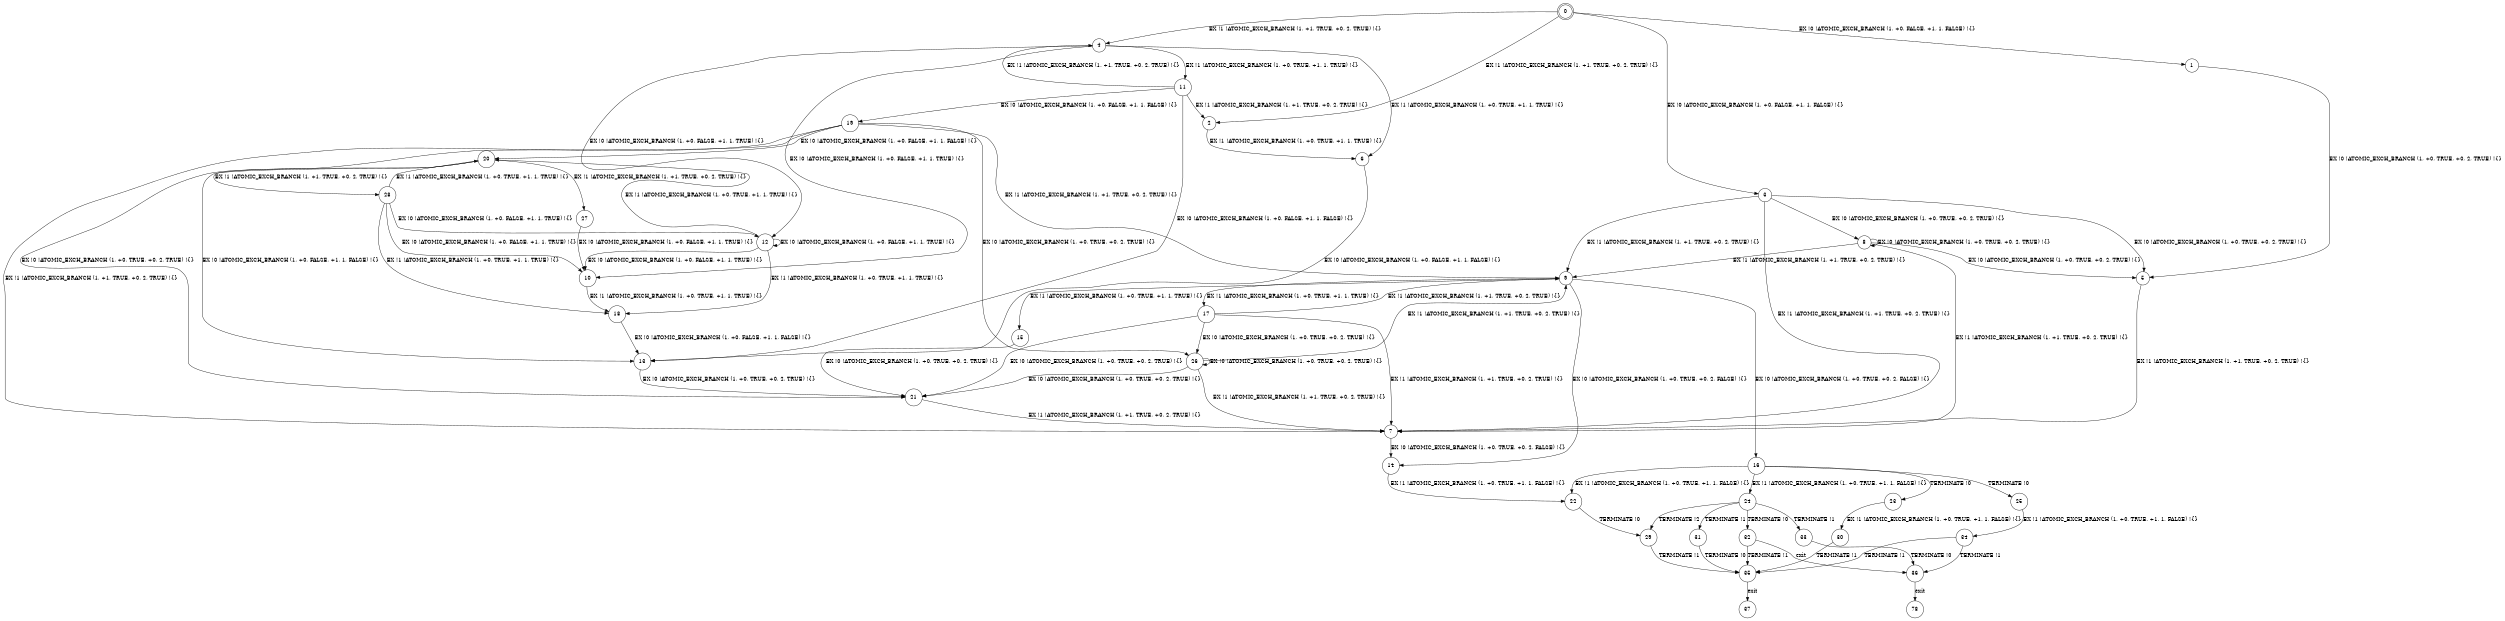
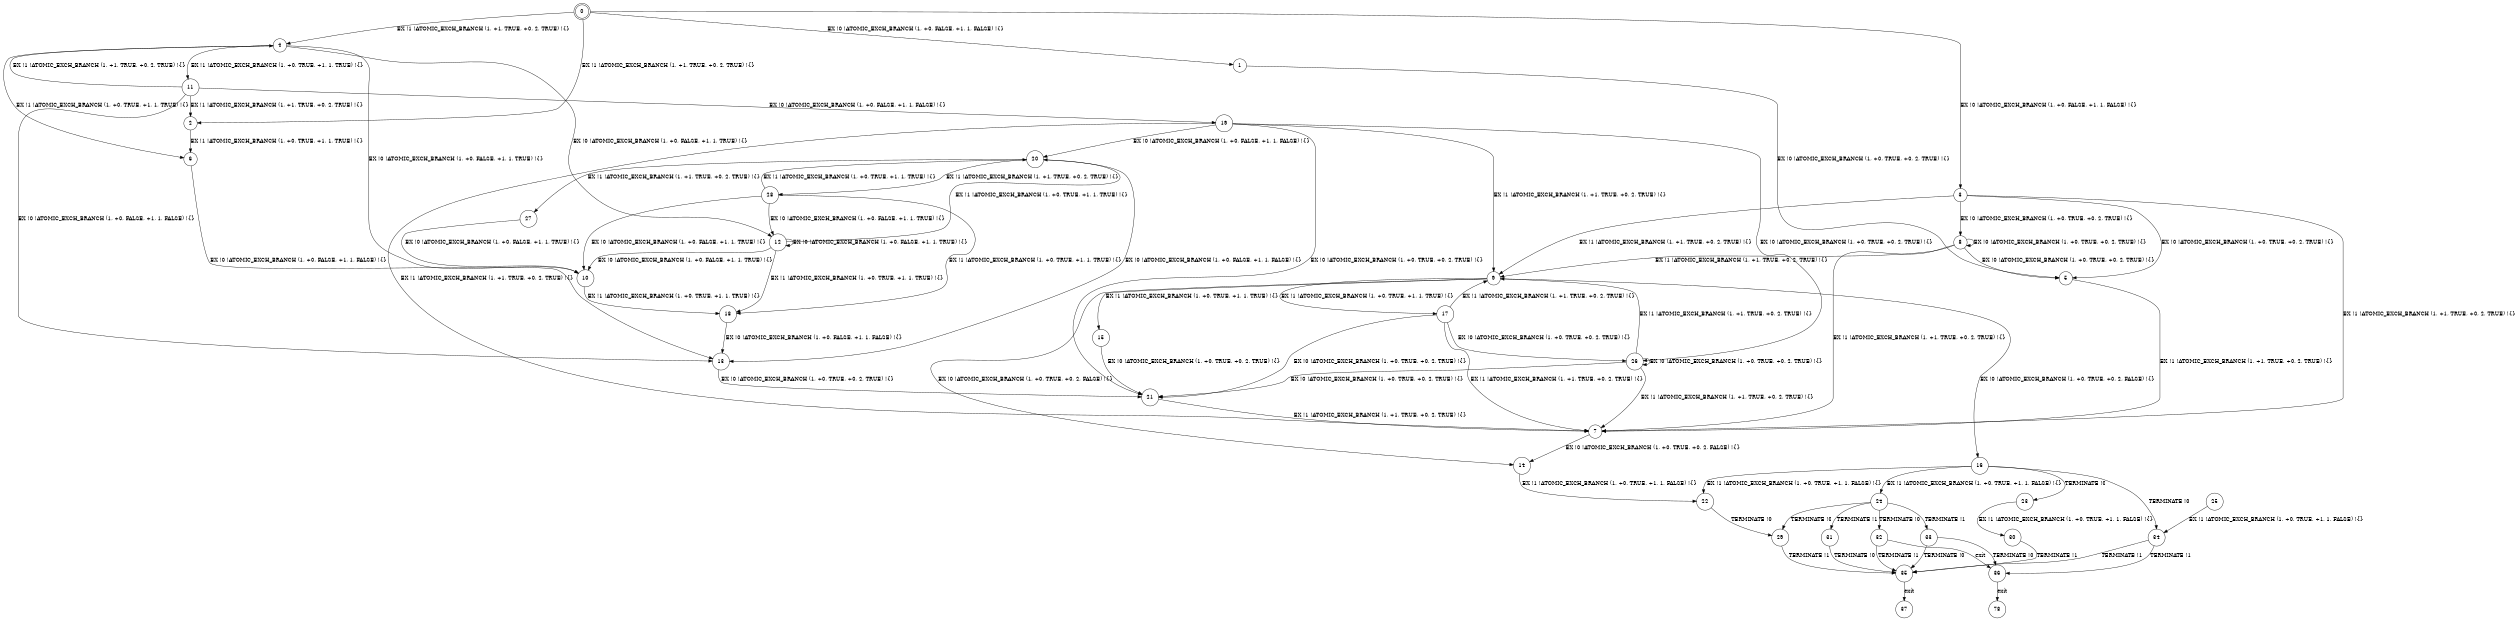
  digraph {
    node [shape=circle]
    0 [peripheries=2]
    1
    2
    3
    4
    5
    6
    7
    8
    9
    10
    11
    12
    13
    14
    15
    16
    17
    18
    19
    20
    21
    22
    23
    24
    25
    26
    27
    28
    29
    30
    31
    32
    33
    34
    35
    36
    37
    n39 [label=78]
    0 -> 1 [label="EX !0 !ATOMIC_EXCH_BRANCH (1, +0, FALSE, +1, 1, FALSE) !{}"]
    0 -> 2 [label="EX !1 !ATOMIC_EXCH_BRANCH (1, +1, TRUE, +0, 2, TRUE) !{}"]
    0 -> 3 [label="EX !0 !ATOMIC_EXCH_BRANCH (1, +0, FALSE, +1, 1, FALSE) !{}"]
    0 -> 4 [label="EX !1 !ATOMIC_EXCH_BRANCH (1, +1, TRUE, +0, 2, TRUE) !{}"]
    1 -> 5 [label="EX !0 !ATOMIC_EXCH_BRANCH (1, +0, TRUE, +0, 2, TRUE) !{}"]
    2 -> 6 [label="EX !1 !ATOMIC_EXCH_BRANCH (1, +0, TRUE, +1, 1, TRUE) !{}"]
    3 -> 5 [label="EX !0 !ATOMIC_EXCH_BRANCH (1, +0, TRUE, +0, 2, TRUE) !{}"]
    3 -> 7 [label="EX !1 !ATOMIC_EXCH_BRANCH (1, +1, TRUE, +0, 2, TRUE) !{}"]
    3 -> 8 [label="EX !0 !ATOMIC_EXCH_BRANCH (1, +0, TRUE, +0, 2, TRUE) !{}"]
    3 -> 9 [label="EX !1 !ATOMIC_EXCH_BRANCH (1, +1, TRUE, +0, 2, TRUE) !{}"]
    4 -> 6 [label="EX !1 !ATOMIC_EXCH_BRANCH (1, +0, TRUE, +1, 1, TRUE) !{}"]
    4 -> 10 [label="EX !0 !ATOMIC_EXCH_BRANCH (1, +0, FALSE, +1, 1, TRUE) !{}"]
    4 -> 11 [label="EX !1 !ATOMIC_EXCH_BRANCH (1, +0, TRUE, +1, 1, TRUE) !{}"]
    4 -> 12 [label="EX !0 !ATOMIC_EXCH_BRANCH (1, +0, FALSE, +1, 1, TRUE) !{}"]
    5 -> 7 [label="EX !1 !ATOMIC_EXCH_BRANCH (1, +1, TRUE, +0, 2, TRUE) !{}"]
    6 -> 13 [label="EX !0 !ATOMIC_EXCH_BRANCH (1, +0, FALSE, +1, 1, FALSE) !{}"]
    7 -> 14 [label="EX !0 !ATOMIC_EXCH_BRANCH (1, +0, TRUE, +0, 2, FALSE) !{}"]
    8 -> 5 [label="EX !0 !ATOMIC_EXCH_BRANCH (1, +0, TRUE, +0, 2, TRUE) !{}"]
    8 -> 7 [label="EX !1 !ATOMIC_EXCH_BRANCH (1, +1, TRUE, +0, 2, TRUE) !{}"]
    8 -> 8 [label="EX !0 !ATOMIC_EXCH_BRANCH (1, +0, TRUE, +0, 2, TRUE) !{}"]
    8 -> 9 [label="EX !1 !ATOMIC_EXCH_BRANCH (1, +1, TRUE, +0, 2, TRUE) !{}"]
    9 -> 14 [label="EX !0 !ATOMIC_EXCH_BRANCH (1, +0, TRUE, +0, 2, FALSE) !{}"]
    9 -> 15 [label="EX !1 !ATOMIC_EXCH_BRANCH (1, +0, TRUE, +1, 1, TRUE) !{}"]
    9 -> 16 [label="EX !0 !ATOMIC_EXCH_BRANCH (1, +0, TRUE, +0, 2, FALSE) !{}"]
    9 -> 17 [label="EX !1 !ATOMIC_EXCH_BRANCH (1, +0, TRUE, +1, 1, TRUE) !{}"]
    10 -> 18 [label="EX !1 !ATOMIC_EXCH_BRANCH (1, +0, TRUE, +1, 1, TRUE) !{}"]
    11 -> 2 [label="EX !1 !ATOMIC_EXCH_BRANCH (1, +1, TRUE, +0, 2, TRUE) !{}"]
    11 -> 4 [label="EX !1 !ATOMIC_EXCH_BRANCH (1, +1, TRUE, +0, 2, TRUE) !{}"]
    11 -> 13 [label="EX !0 !ATOMIC_EXCH_BRANCH (1, +0, FALSE, +1, 1, FALSE) !{}"]
    11 -> 19 [label="EX !0 !ATOMIC_EXCH_BRANCH (1, +0, FALSE, +1, 1, FALSE) !{}"]
    12 -> 10 [label="EX !0 !ATOMIC_EXCH_BRANCH (1, +0, FALSE, +1, 1, TRUE) !{}"]
    12 -> 12 [label="EX !0 !ATOMIC_EXCH_BRANCH (1, +0, FALSE, +1, 1, TRUE) !{}"]
    12 -> 18 [label="EX !1 !ATOMIC_EXCH_BRANCH (1, +0, TRUE, +1, 1, TRUE) !{}"]
    12 -> 20 [label="EX !1 !ATOMIC_EXCH_BRANCH (1, +0, TRUE, +1, 1, TRUE) !{}"]
    13 -> 21 [label="EX !0 !ATOMIC_EXCH_BRANCH (1, +0, TRUE, +0, 2, TRUE) !{}"]
    14 -> 22 [label="EX !1 !ATOMIC_EXCH_BRANCH (1, +0, TRUE, +1, 1, FALSE) !{}"]
    15 -> 21 [label="EX !0 !ATOMIC_EXCH_BRANCH (1, +0, TRUE, +0, 2, TRUE) !{}"]
    16 -> 22 [label="EX !1 !ATOMIC_EXCH_BRANCH (1, +0, TRUE, +1, 1, FALSE) !{}"]
    16 -> 23 [label="TERMINATE !0"]
    16 -> 24 [label="EX !1 !ATOMIC_EXCH_BRANCH (1, +0, TRUE, +1, 1, FALSE) !{}"]
-   16 -> 25 [label="TERMINATE !0"]
+   16 -> 34 [label="TERMINATE !0"]
    17 -> 7 [label="EX !1 !ATOMIC_EXCH_BRANCH (1, +1, TRUE, +0, 2, TRUE) !{}"]
    17 -> 9 [label="EX !1 !ATOMIC_EXCH_BRANCH (1, +1, TRUE, +0, 2, TRUE) !{}"]
    17 -> 21 [label="EX !0 !ATOMIC_EXCH_BRANCH (1, +0, TRUE, +0, 2, TRUE) !{}"]
    17 -> 26 [label="EX !0 !ATOMIC_EXCH_BRANCH (1, +0, TRUE, +0, 2, TRUE) !{}"]
    18 -> 13 [label="EX !0 !ATOMIC_EXCH_BRANCH (1, +0, FALSE, +1, 1, FALSE) !{}"]
    19 -> 7 [label="EX !1 !ATOMIC_EXCH_BRANCH (1, +1, TRUE, +0, 2, TRUE) !{}"]
    19 -> 9 [label="EX !1 !ATOMIC_EXCH_BRANCH (1, +1, TRUE, +0, 2, TRUE) !{}"]
    19 -> 20 [label="EX !0 !ATOMIC_EXCH_BRANCH (1, +0, FALSE, +1, 1, FALSE) !{}"]
    19 -> 21 [label="EX !0 !ATOMIC_EXCH_BRANCH (1, +0, TRUE, +0, 2, TRUE) !{}"]
    19 -> 26 [label="EX !0 !ATOMIC_EXCH_BRANCH (1, +0, TRUE, +0, 2, TRUE) !{}"]
    20 -> 13 [label="EX !0 !ATOMIC_EXCH_BRANCH (1, +0, FALSE, +1, 1, FALSE) !{}"]
    20 -> 27 [label="EX !1 !ATOMIC_EXCH_BRANCH (1, +1, TRUE, +0, 2, TRUE) !{}"]
    20 -> 28 [label="EX !1 !ATOMIC_EXCH_BRANCH (1, +1, TRUE, +0, 2, TRUE) !{}"]
    21 -> 7 [label="EX !1 !ATOMIC_EXCH_BRANCH (1, +1, TRUE, +0, 2, TRUE) !{}"]
    22 -> 29 [label="TERMINATE !0"]
    23 -> 30 [label="EX !1 !ATOMIC_EXCH_BRANCH (1, +0, TRUE, +1, 1, FALSE) !{}"]
-   24 -> 29 [label="TERMINATE !2"]
+   24 -> 29 [label="TERMINATE !0"]
    24 -> 31 [label="TERMINATE !1"]
    24 -> 32 [label="TERMINATE !0"]
    24 -> 33 [label="TERMINATE !1"]
    25 -> 34 [label="EX !1 !ATOMIC_EXCH_BRANCH (1, +0, TRUE, +1, 1, FALSE) !{}"]
    26 -> 7 [label="EX !1 !ATOMIC_EXCH_BRANCH (1, +1, TRUE, +0, 2, TRUE) !{}"]
    26 -> 9 [label="EX !1 !ATOMIC_EXCH_BRANCH (1, +1, TRUE, +0, 2, TRUE) !{}"]
    26 -> 21 [label="EX !0 !ATOMIC_EXCH_BRANCH (1, +0, TRUE, +0, 2, TRUE) !{}"]
    26 -> 26 [label="EX !0 !ATOMIC_EXCH_BRANCH (1, +0, TRUE, +0, 2, TRUE) !{}"]
    27 -> 10 [label="EX !0 !ATOMIC_EXCH_BRANCH (1, +0, FALSE, +1, 1, TRUE) !{}"]
    28 -> 10 [label="EX !0 !ATOMIC_EXCH_BRANCH (1, +0, FALSE, +1, 1, TRUE) !{}"]
    28 -> 12 [label="EX !0 !ATOMIC_EXCH_BRANCH (1, +0, FALSE, +1, 1, TRUE) !{}"]
    28 -> 18 [label="EX !1 !ATOMIC_EXCH_BRANCH (1, +0, TRUE, +1, 1, TRUE) !{}"]
    28 -> 20 [label="EX !1 !ATOMIC_EXCH_BRANCH (1, +0, TRUE, +1, 1, TRUE) !{}"]
    29 -> 35 [label="TERMINATE !1"]
    30 -> 35 [label="TERMINATE !1"]
    31 -> 35 [label="TERMINATE !0"]
    32 -> 35 [label="TERMINATE !1"]
    32 -> 36 [label=exit]
+   33 -> 35 [label="TERMINATE !0"]
    33 -> 36 [label="TERMINATE !0"]
    34 -> 35 [label="TERMINATE !1"]
    34 -> 36 [label="TERMINATE !1"]
    35 -> 37 [label=exit]
    36 -> n39 [label=exit]
  }
